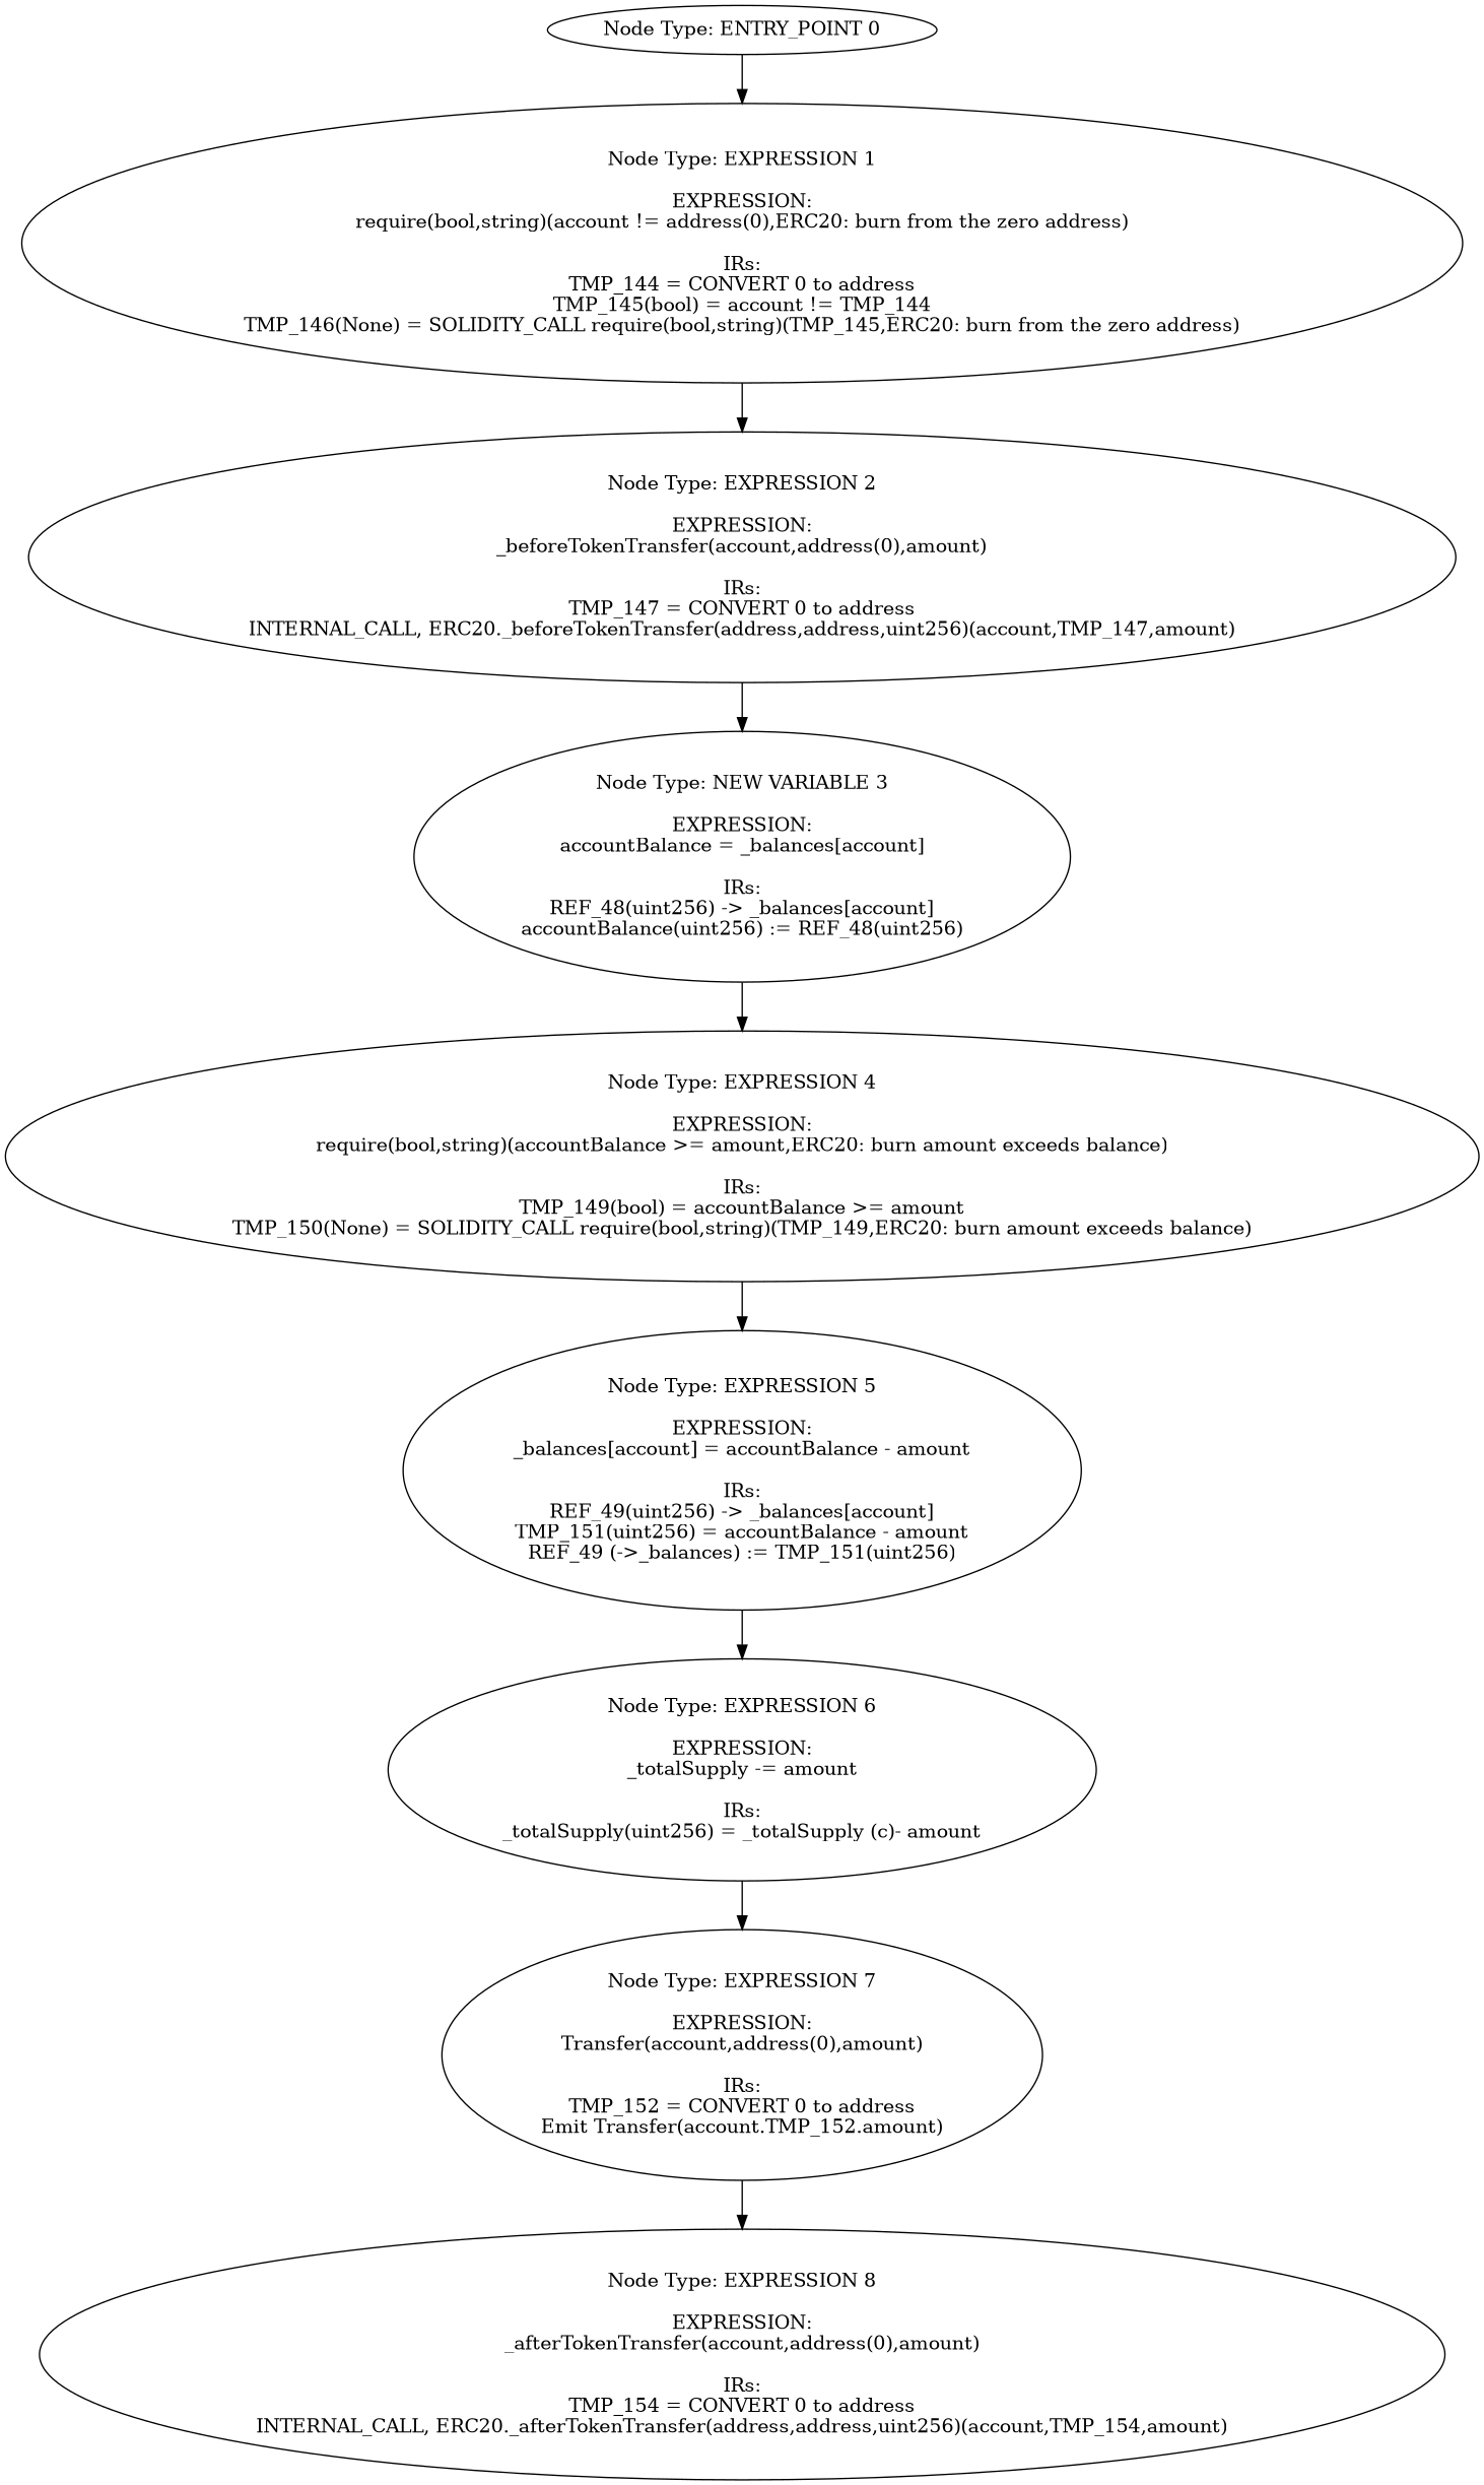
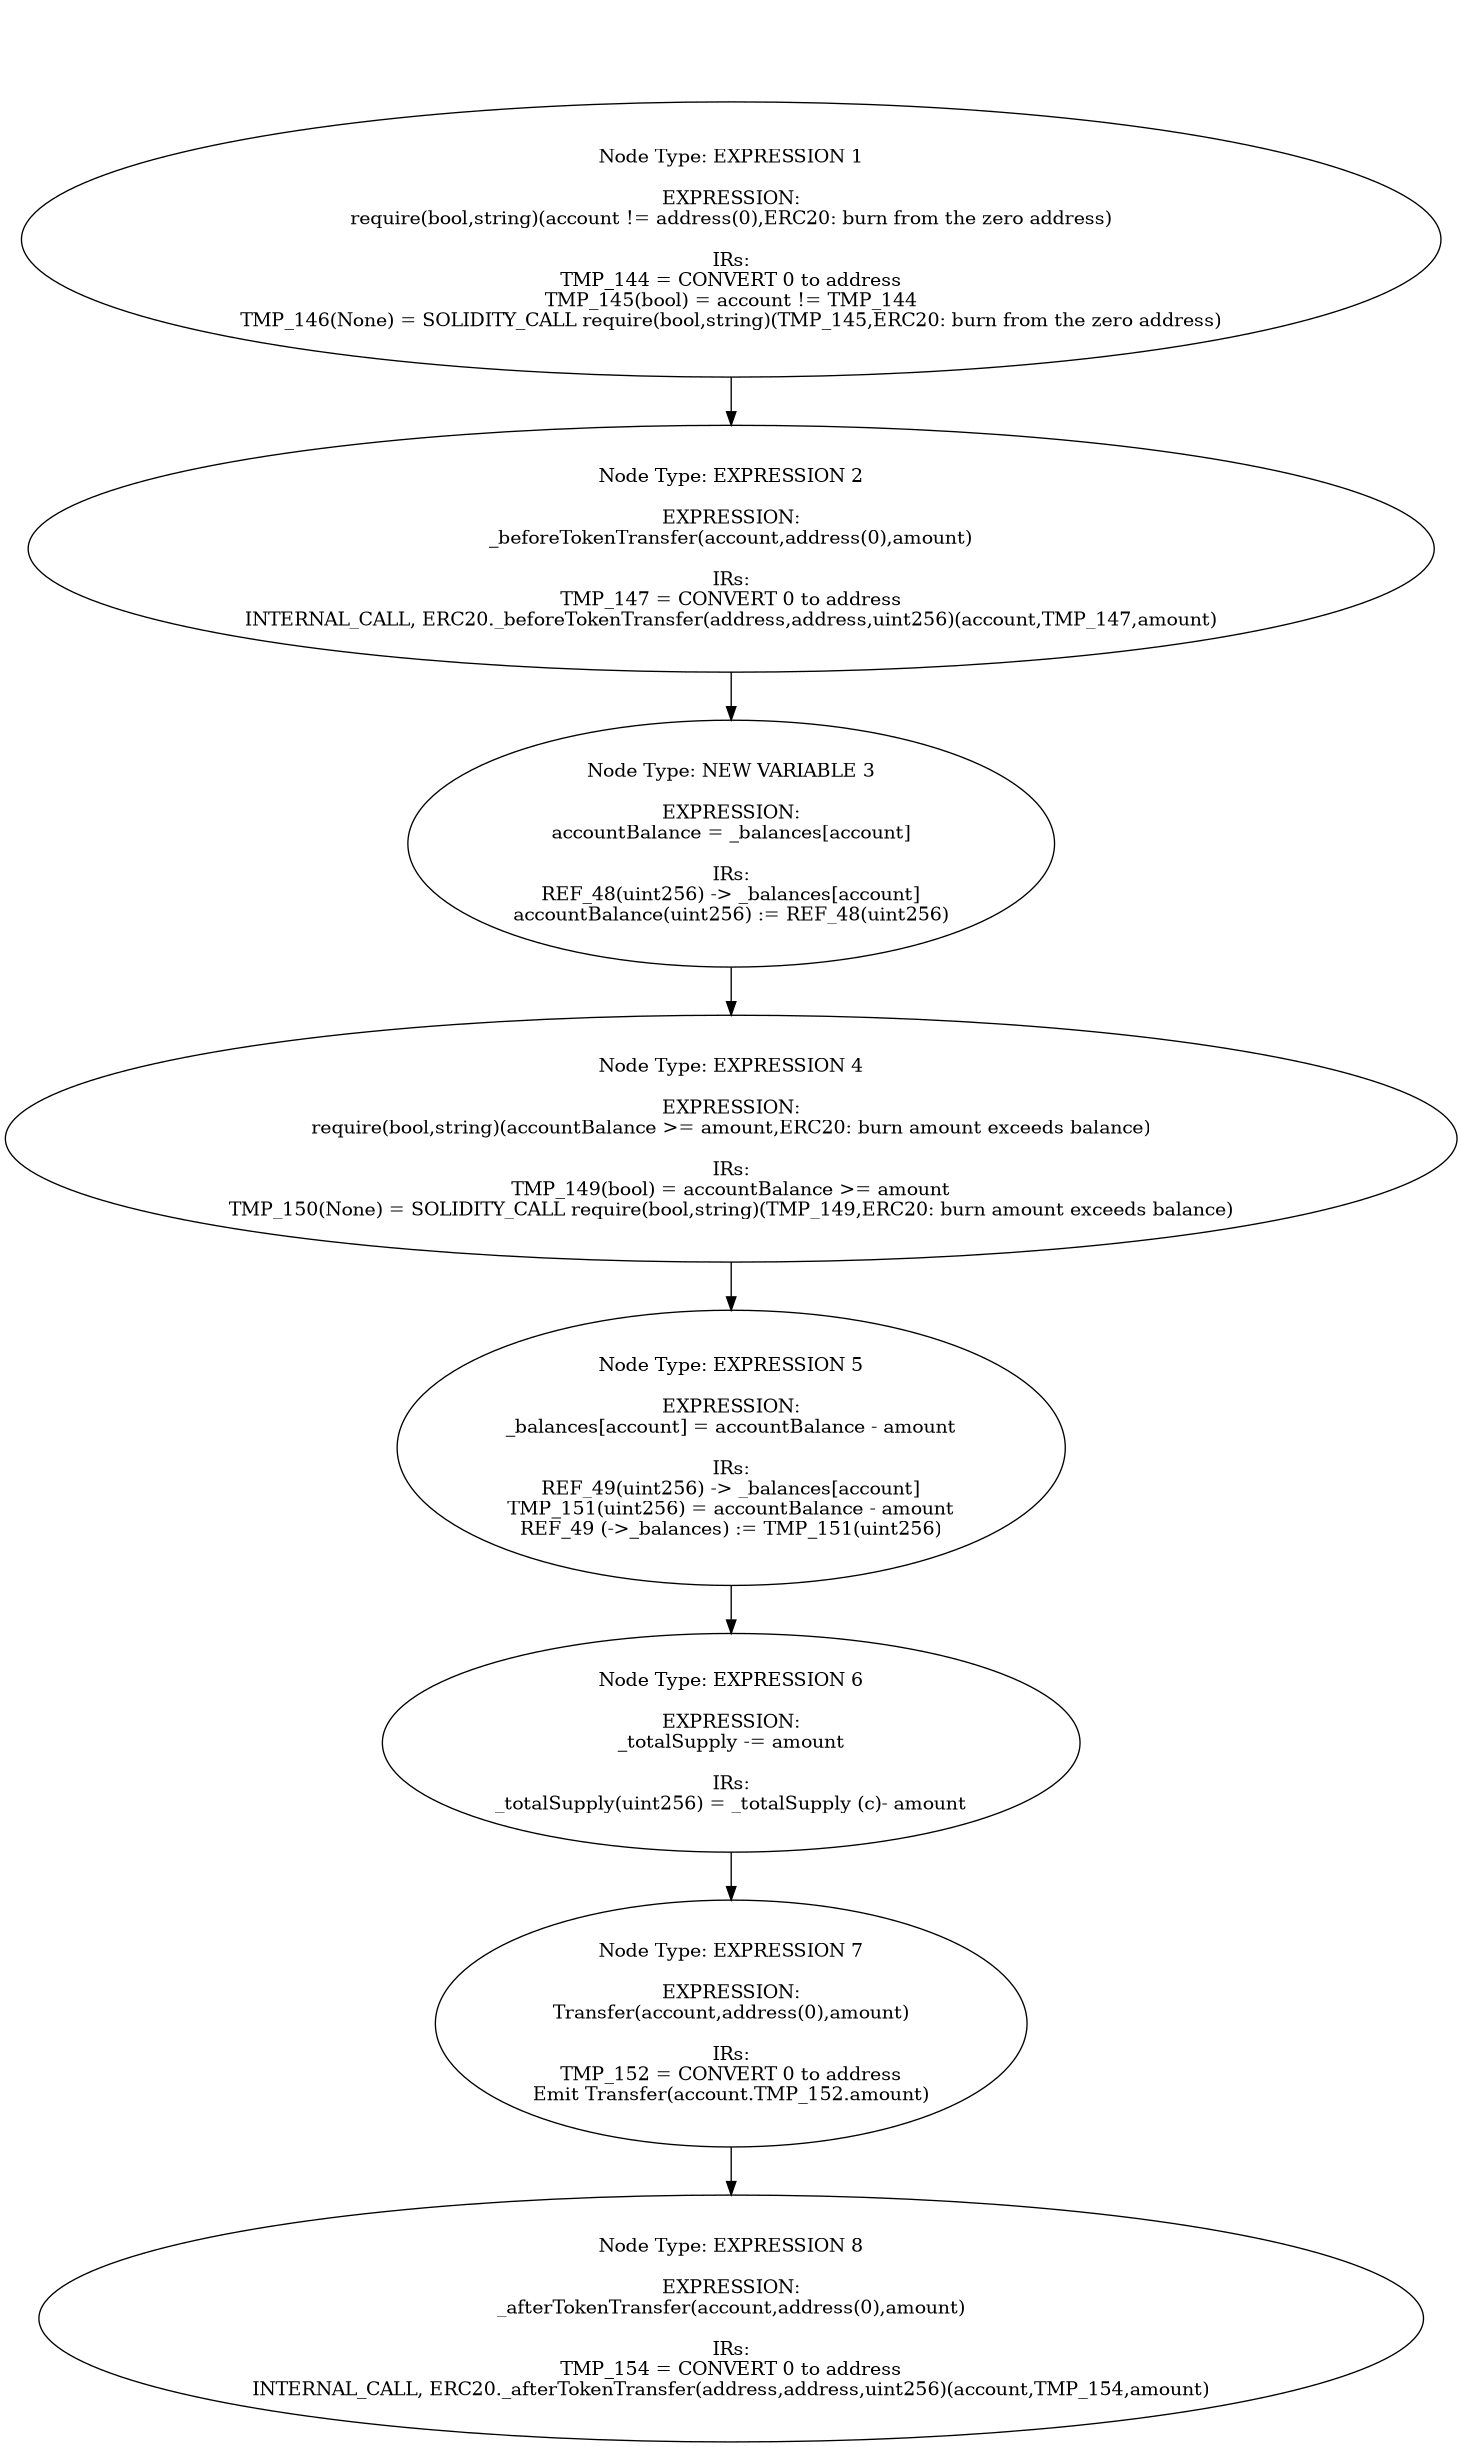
  digraph {
-   n1 [label="Node Type: ENTRY_POINT 0\n"]
    n2 [label="Node Type: EXPRESSION 1\n\nEXPRESSION:\nrequire(bool,string)(account != address(0),ERC20: burn from the zero address)\n\nIRs:\nTMP_144 = CONVERT 0 to address\nTMP_145(bool) = account != TMP_144\nTMP_146(None) = SOLIDITY_CALL require(bool,string)(TMP_145,ERC20: burn from the zero address)"]
    n3 [label="Node Type: EXPRESSION 2\n\nEXPRESSION:\n_beforeTokenTransfer(account,address(0),amount)\n\nIRs:\nTMP_147 = CONVERT 0 to address\nINTERNAL_CALL, ERC20._beforeTokenTransfer(address,address,uint256)(account,TMP_147,amount)"]
    n4 [label="Node Type: NEW VARIABLE 3\n\nEXPRESSION:\naccountBalance = _balances[account]\n\nIRs:\nREF_48(uint256) -> _balances[account]\naccountBalance(uint256) := REF_48(uint256)"]
    n5 [label="Node Type: EXPRESSION 4\n\nEXPRESSION:\nrequire(bool,string)(accountBalance >= amount,ERC20: burn amount exceeds balance)\n\nIRs:\nTMP_149(bool) = accountBalance >= amount\nTMP_150(None) = SOLIDITY_CALL require(bool,string)(TMP_149,ERC20: burn amount exceeds balance)"]
    n6 [label="Node Type: EXPRESSION 5\n\nEXPRESSION:\n_balances[account] = accountBalance - amount\n\nIRs:\nREF_49(uint256) -> _balances[account]\nTMP_151(uint256) = accountBalance - amount\nREF_49 (->_balances) := TMP_151(uint256)"]
    n7 [label="Node Type: EXPRESSION 6\n\nEXPRESSION:\n_totalSupply -= amount\n\nIRs:\n_totalSupply(uint256) = _totalSupply (c)- amount"]
    n8 [label="Node Type: EXPRESSION 7\n\nEXPRESSION:\nTransfer(account,address(0),amount)\n\nIRs:\nTMP_152 = CONVERT 0 to address\nEmit Transfer(account.TMP_152.amount)"]
    n9 [label="Node Type: EXPRESSION 8\n\nEXPRESSION:\n_afterTokenTransfer(account,address(0),amount)\n\nIRs:\nTMP_154 = CONVERT 0 to address\nINTERNAL_CALL, ERC20._afterTokenTransfer(address,address,uint256)(account,TMP_154,amount)"]
-   n1 -> n2
    n2 -> n3
    n3 -> n4
    n4 -> n5
    n5 -> n6
    n6 -> n7
    n7 -> n8
    n8 -> n9
  }
